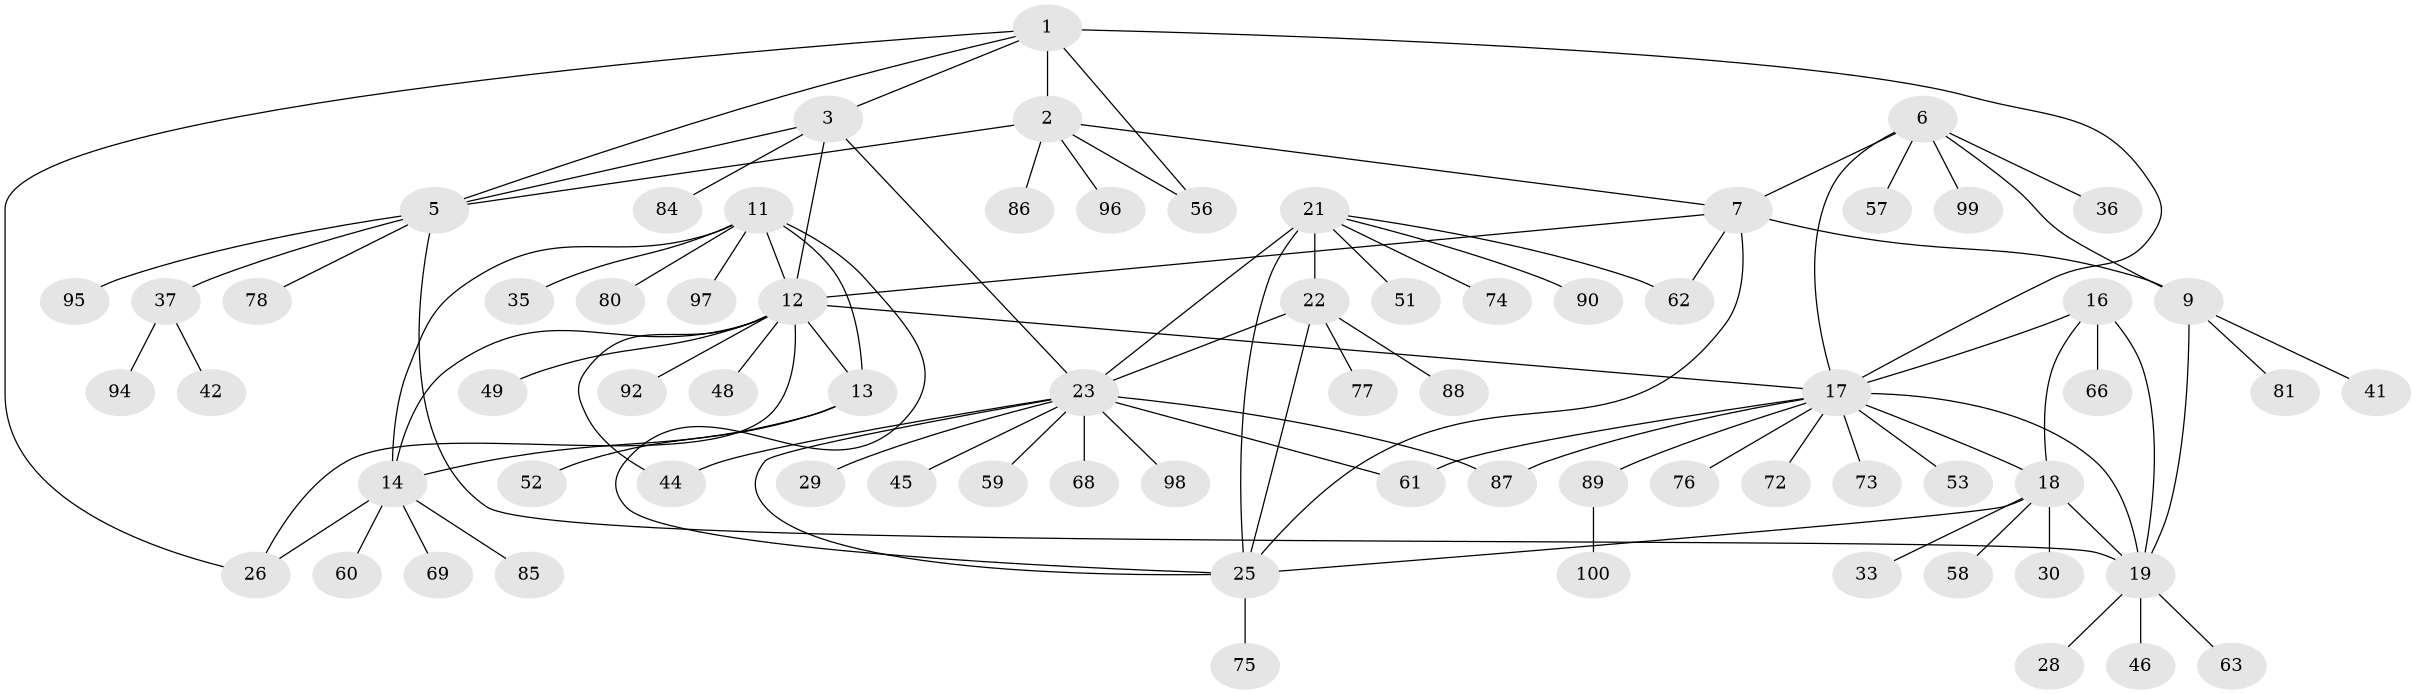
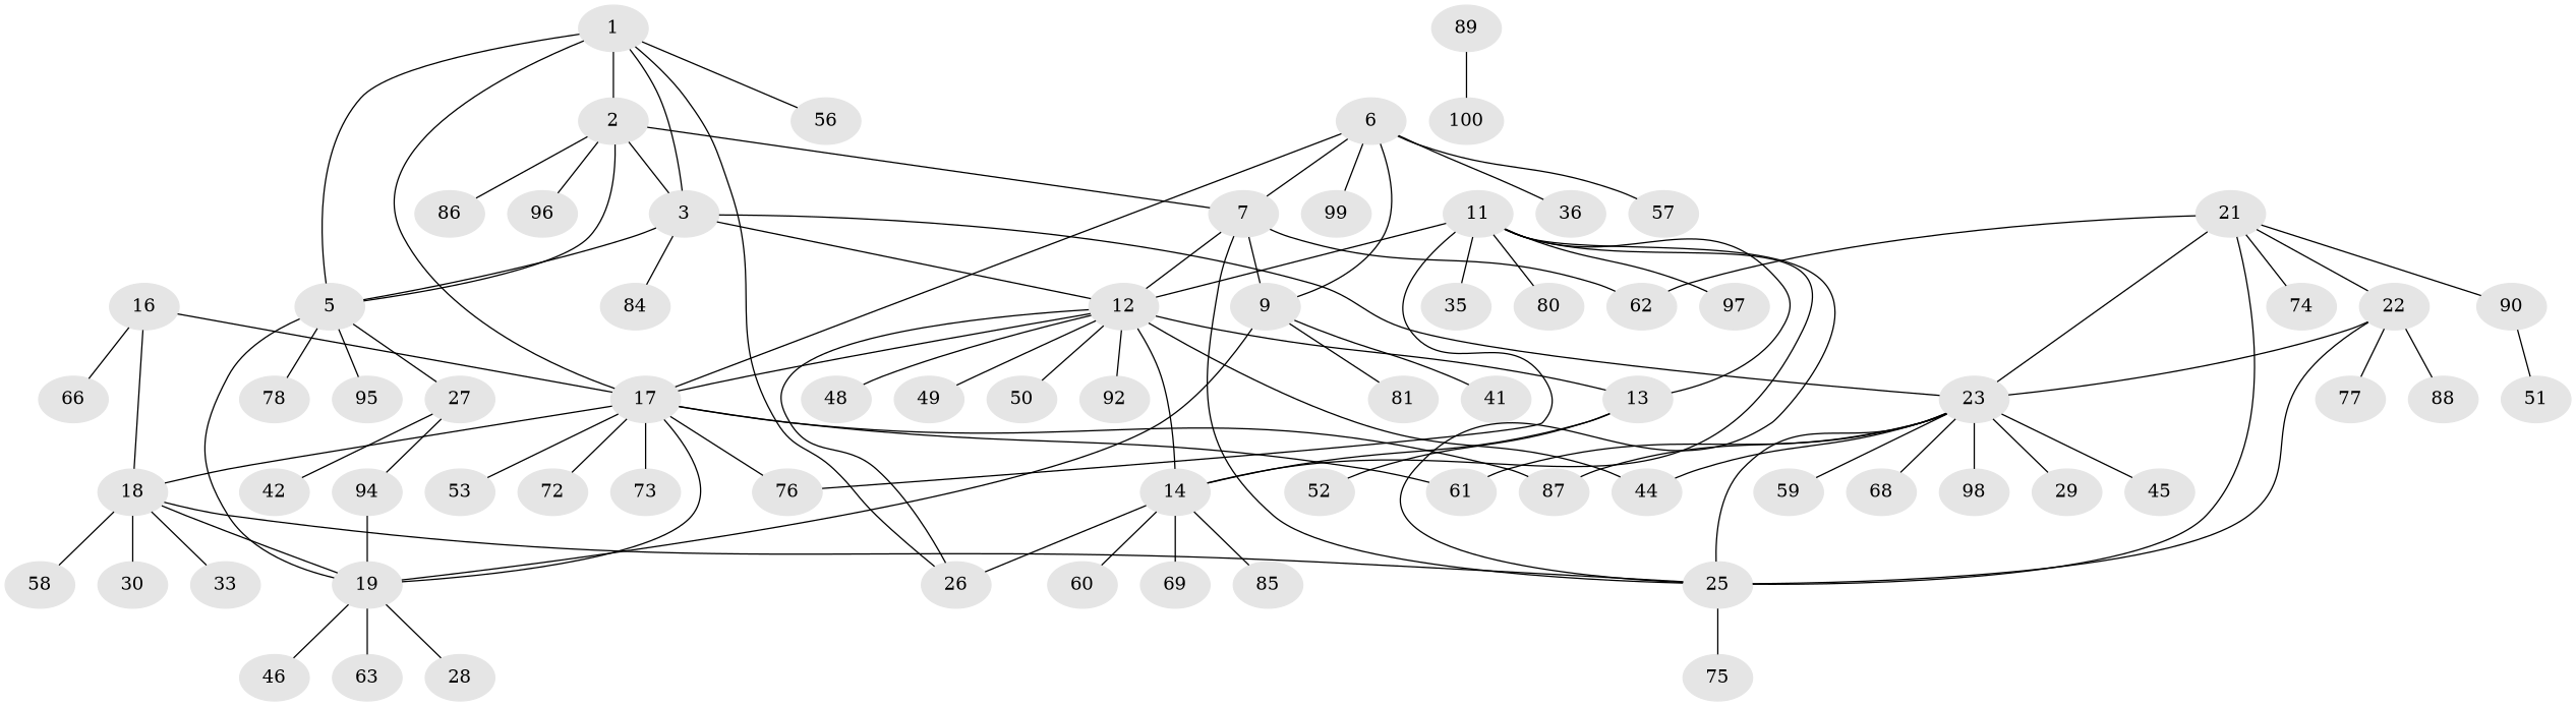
  graph {
    node [color=gray90 style=filled]
    1 [super="+64"]
    2 [super="+4"]
    3 [super="+83"]
    5 [super="+47"]
    17 [super="+43"]
    26 [super="+54"]
    56
    7 [super="+8"]
    86
    96
    12 [super="+15"]
    23 [super="+39"]
    84
    19 [super="+20"]
-   37 [super="+40"]
+   37 [super="+40" label=27]
    n16 [label=78]
    95
    53
    76
    18 [super="+78"]
    61
    72
    73
    87
    89
    9 [super="+10"]
    25 [super="+55"]
    62
    13
    14 [super="+79"]
    44
    48
    49 [super="+93"]
+   50
    92
    29
    45 [super="+82"]
    59
    68
    98
    28
    46
    63
    42
    94
    6 [super="+32"]
    36
    57 [super="+67"]
    99
    41
    n51 [label=81]
    75
    11 [super="+65"]
    35
    80
    97
    52
    60
    69
    85
    16 [super="+27"]
    66
    30
    33
    58
    100
    21 [super="+24"]
    22 [super="+31"]
    51
    74
    90
    77
    88
    1 -- 2 [weight=2]
    1 -- 3
    1 -- 5
    1 -- 17
    1 -- 26
    1 -- 56
-   2 -- 56 [weight=2]
+   2 -- 3 [weight=2]
    2 -- 5 [weight=2]
    2 -- 7
    2 -- 86
    2 -- 96
    3 -- 5
    3 -- 12
    3 -- 23
    3 -- 84
    5 -- 19
    5 -- 37
    5 -- n16
    5 -- 95
    17 -- 19 [weight=2]
    17 -- 53
    17 -- 76
    17 -- 18
    17 -- 61
    17 -- 72
    17 -- 73
    17 -- 87
-   17 -- 89
    7 -- 12
    7 -- 9 [weight=4]
    7 -- 25
    7 -- 62
    12 -- 17
    12 -- 26
    12 -- 13 [weight=2]
    12 -- 14 [weight=2]
    12 -- 44
    12 -- 48
    12 -- 49
+   12 -- 50
    12 -- 92
    23 -- 61
    23 -- 87
    23 -- 25
    23 -- 44
    23 -- 29
    23 -- 45
    23 -- 59
    23 -- 68
    23 -- 98
    19 -- 28
    19 -- 46
    19 -- 63
    37 -- 42
    37 -- 94
    18 -- 19 [weight=2]
    18 -- 25
    18 -- 30
    18 -- 33
    18 -- 58
    89 -- 100
    9 -- 19
    9 -- 41
    9 -- n51
    25 -- 75
    13 -- 14
    13 -- 52
    14 -- 26
    14 -- 60
    14 -- 69
    14 -- 85
    6 -- 17
    6 -- 7 [weight=2]
    6 -- 9 [weight=2]
    6 -- 36
    6 -- 57
    6 -- 99
    11 -- 12 [weight=2]
+   11 -- 76
    11 -- 25
    11 -- 13
    11 -- 14
    11 -- 35
    11 -- 80
    11 -- 97
    16 -- 17
-   16 -- 19 [weight=2]
+   94 -- 19 [weight=2]
    16 -- 18
    16 -- 66
    21 -- 23 [weight=2]
    21 -- 25 [weight=2]
    21 -- 62
    21 -- 22 [weight=2]
-   21 -- 51
+   90 -- 51
    21 -- 74
    21 -- 90
    22 -- 23
    22 -- 25
    22 -- 77
    22 -- 88
  }
